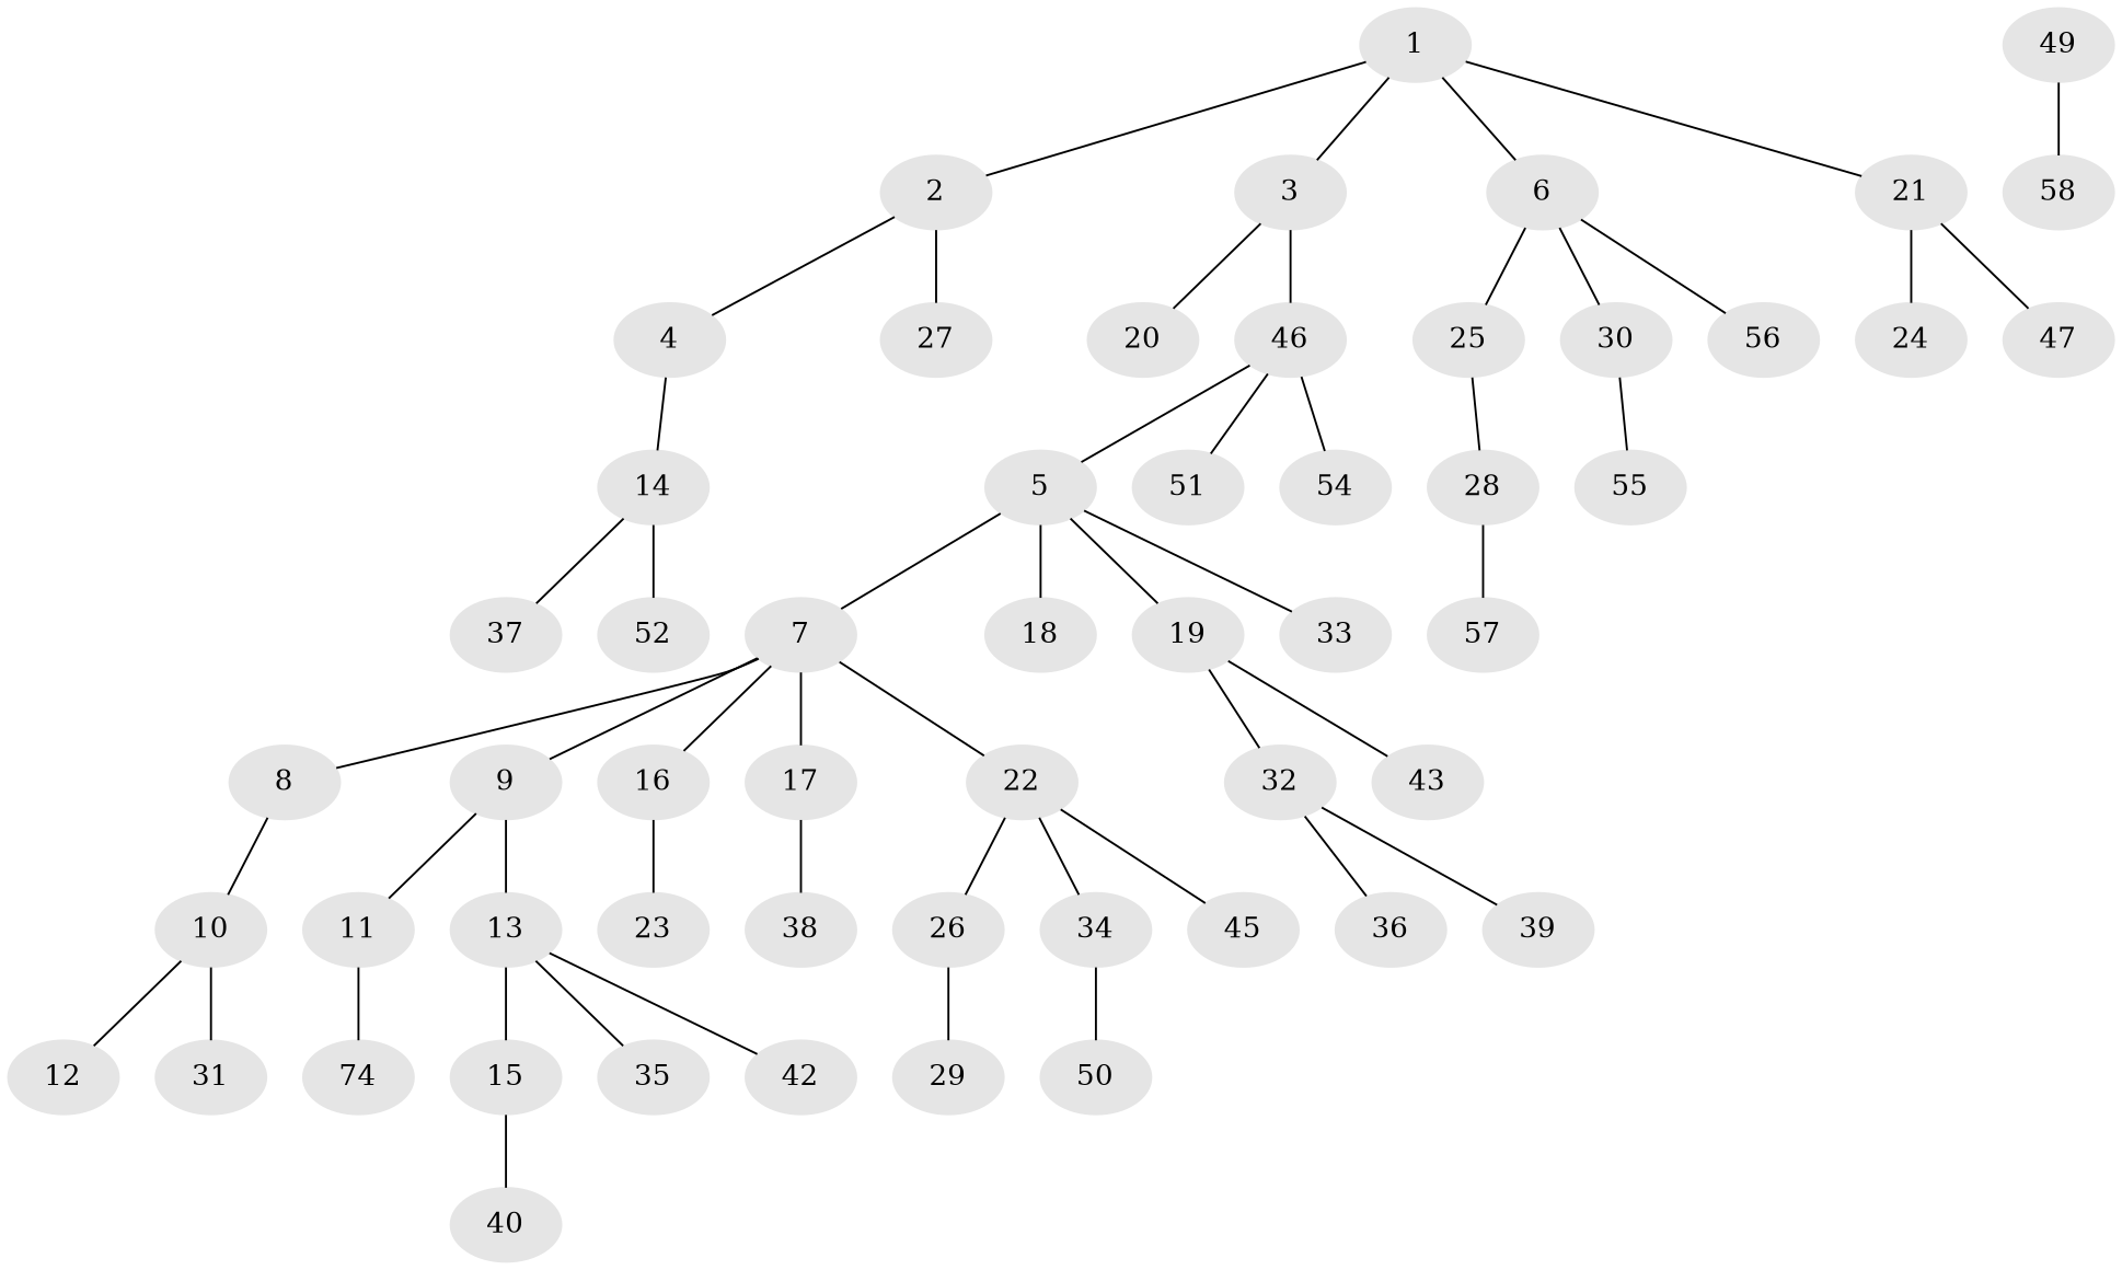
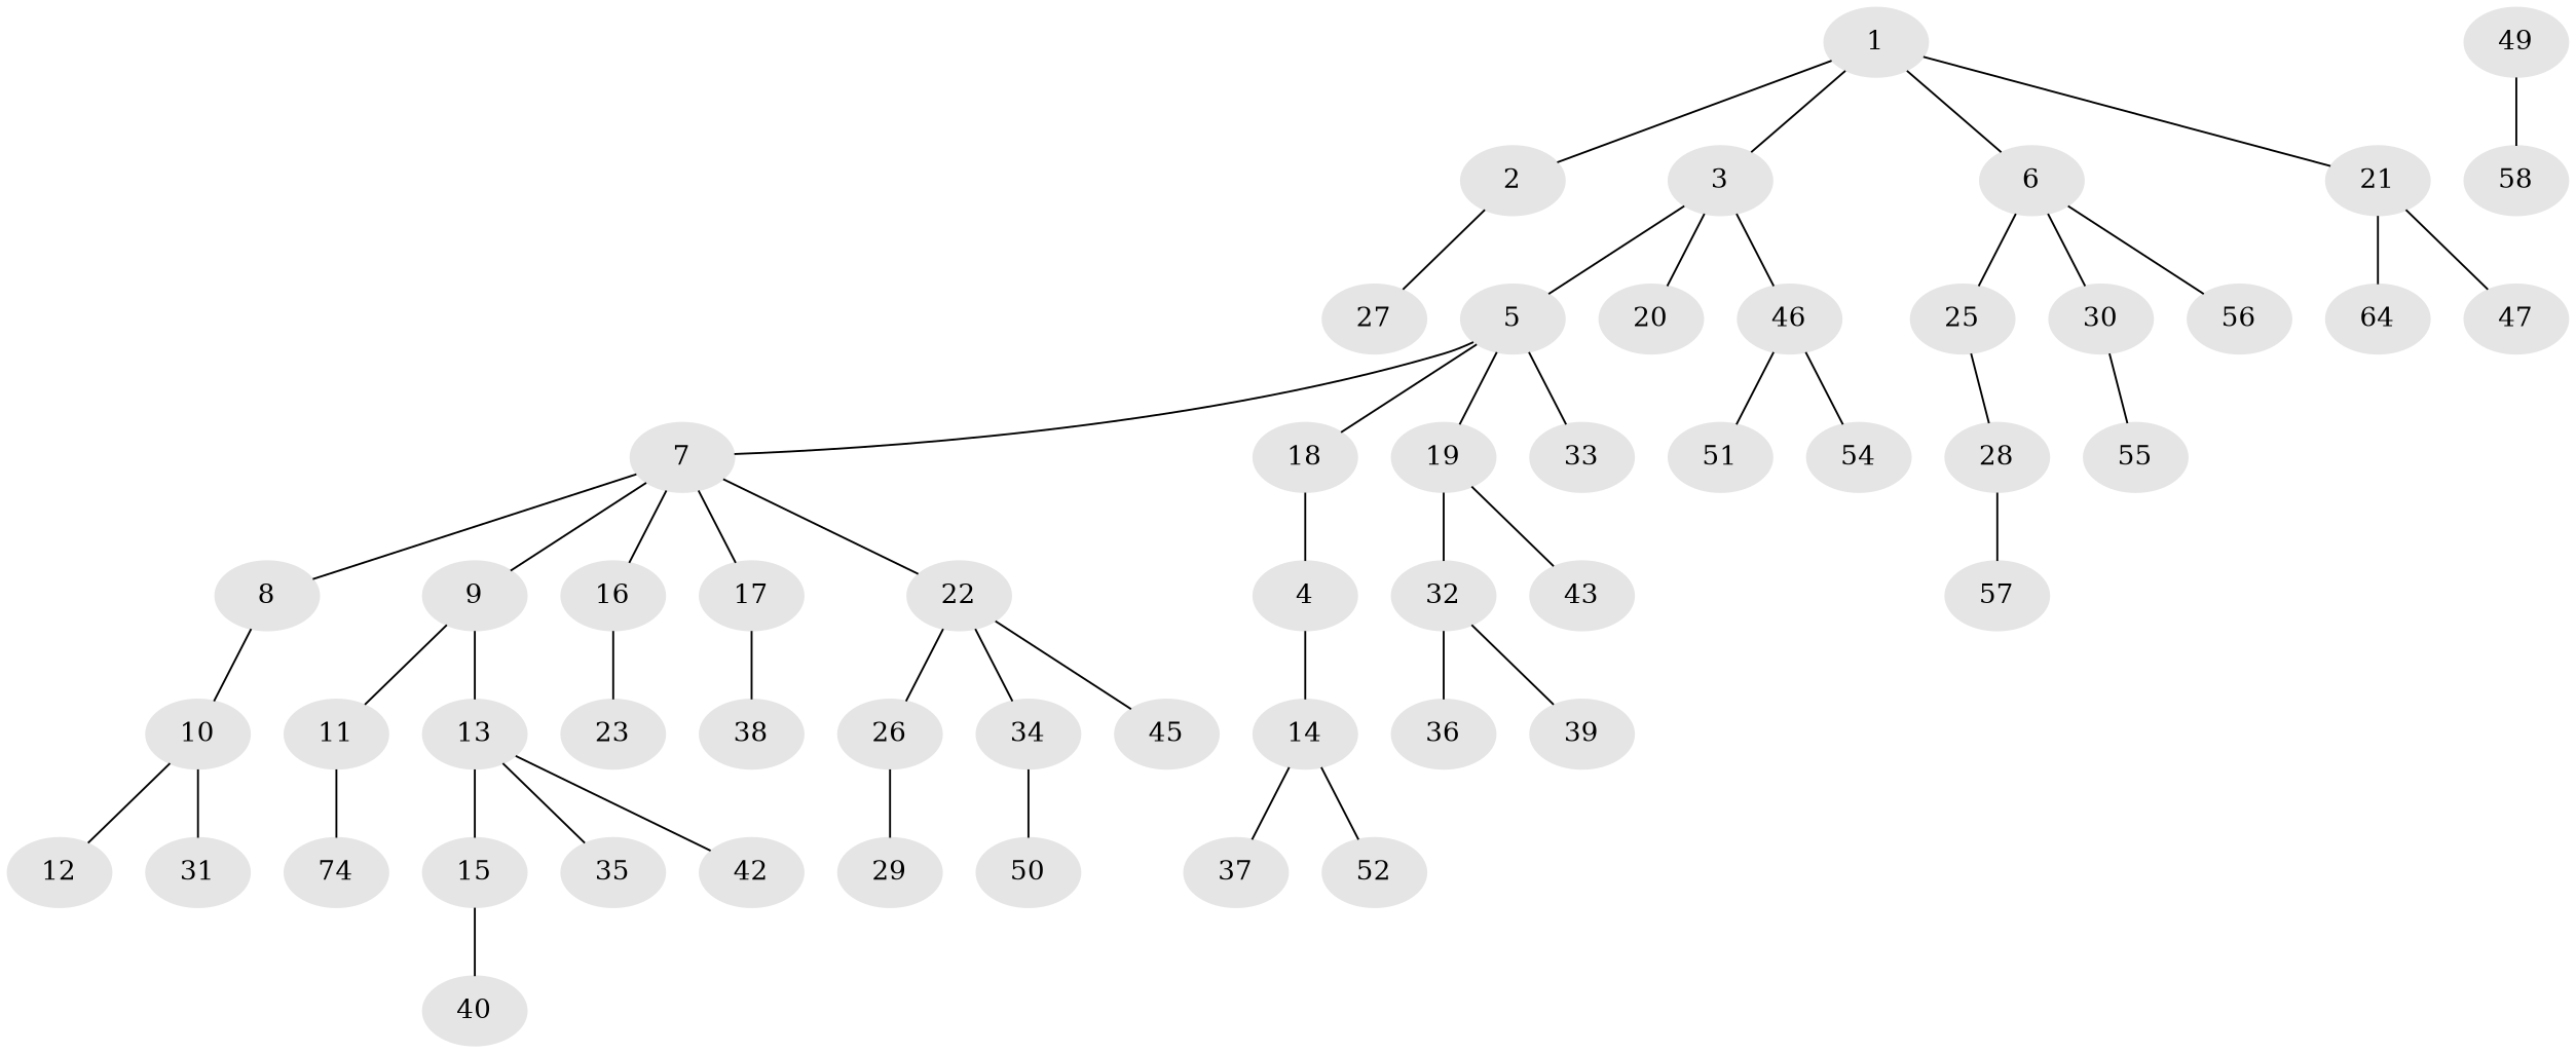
  graph {
    node [color=gray90 style=filled]
    1
    2
    3
    6
    21
    4
    27
    5
    20
    46
    25
    30
    56
-   24
+   24 [label=64]
    47
    14
    7
    18
    19
    33
    51
    54
    37
    52
    8
    9
    16
    17
    22
    32
    43
    28
    55
    10
    11
    13
    23
    38
    26
    34
    45
    12
    31
    n44 [label=74]
    15
    35
    42
    40
    36
    39
    29
    50
    57
    49
    58
    1 -- 2
    1 -- 3
    1 -- 6
    1 -- 21
-   2 -- 4
+   18 -- 4
    2 -- 27
-   46 -- 5
+   3 -- 5
    3 -- 20
    3 -- 46
    6 -- 25
    6 -- 30
    6 -- 56
    21 -- 24
    21 -- 47
    4 -- 14
    5 -- 7
    5 -- 18
    5 -- 19
    5 -- 33
    46 -- 51
    46 -- 54
    25 -- 28
    30 -- 55
    14 -- 37
    14 -- 52
    7 -- 8
    7 -- 9
    7 -- 16
    7 -- 17
    7 -- 22
    19 -- 32
    19 -- 43
    8 -- 10
    9 -- 11
    9 -- 13
    16 -- 23
    17 -- 38
    22 -- 26
    22 -- 34
    22 -- 45
    32 -- 36
    32 -- 39
    28 -- 57
    10 -- 12
    10 -- 31
    11 -- n44
    13 -- 15
    13 -- 35
    13 -- 42
    26 -- 29
    34 -- 50
    15 -- 40
    49 -- 58
  }
